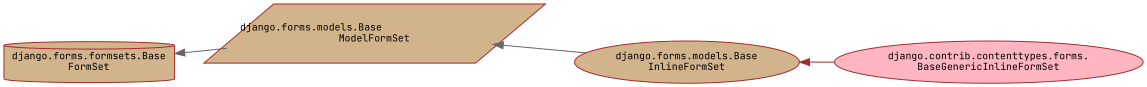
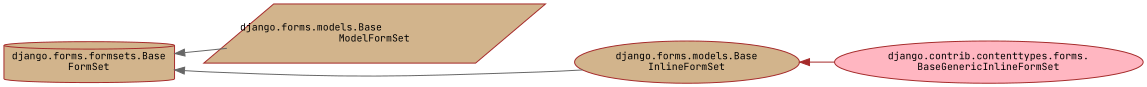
  digraph {
    fontname="JetBrains Mono"
    rankdir=LR
    node [color=brown fillcolor=tan fontname="JetBrains Mono" fontsize=10 shape=ellipse style=filled]
    edge [color=gray40 dir=back fontname="JetBrains Mono" fontsize=10 labelfontname=Helvetica labelfontsize=10 style=solid]
    n1 [height=0.2 label="django.forms.formsets.Base\lFormSet" shape=cylinder width=0.4]
    n2 [height=0.2 label="django.forms.models.Base\lModelFormSet" shape=parallelogram width=0.4]
    n3 [height=0.2 label="django.forms.models.Base\lInlineFormSet" width=0.4]
    n4 [fillcolor=lightpink height=0.2 label="django.contrib.contenttypes.forms.\lBaseGenericInlineFormSet" width=0.4]
    n1 -> n2
-   n2 -> n3
+   n1 -> n3
    n3 -> n4 [color=brown]
  }
